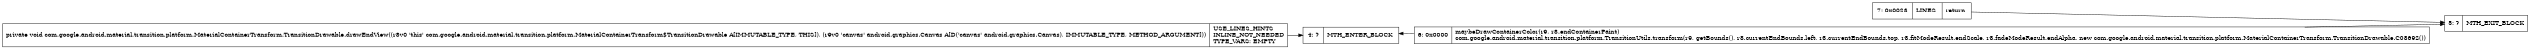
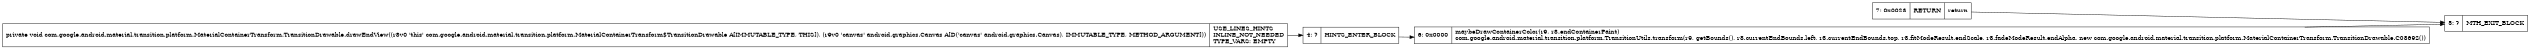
  digraph {
    rankdir=LR
    node [shape=record]
-   n1 [label="{4\:\ ?|MTH_ENTER_BLOCK\l}"]
+   n1 [label="{4\:\ ?|HINTS_ENTER_BLOCK\l}"]
    n2 [label="{6\:\ 0x0000|maybeDrawContainerColor(r9, r8.endContainerPaint)\lcom.google.android.material.transition.platform.TransitionUtils.transform(r9, getBounds(), r8.currentEndBounds.left, r8.currentEndBounds.top, r8.fitModeResult.endScale, r8.fadeModeResult.endAlpha, new com.google.android.material.transition.platform.MaterialContainerTransform.TransitionDrawable.C08692())\l}"]
    n3 [label="{5\:\ ?|MTH_EXIT_BLOCK\l}"]
-   n4 [label="{7\:\ 0x0023|LINES\l|return\l}"]
+   n4 [label="{7\:\ 0x0023|RETURN\l|return\l}"]
    n5 [label="{private void com.google.android.material.transition.platform.MaterialContainerTransform.TransitionDrawable.drawEndView((r8v0 'this' com.google.android.material.transition.platform.MaterialContainerTransform$TransitionDrawable A[IMMUTABLE_TYPE, THIS]), (r9v0 'canvas' android.graphics.Canvas A[D('canvas' android.graphics.Canvas), IMMUTABLE_TYPE, METHOD_ARGUMENT]))  | USE_LINES_HINTS\lINLINE_NOT_NEEDED\lTYPE_VARS: EMPTY\l}"]
-   n2 -> n1
+   n1 -> n2
    n2 -> n3
    n4 -> n3
    n5 -> n1
  }
